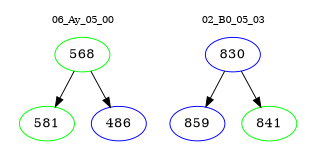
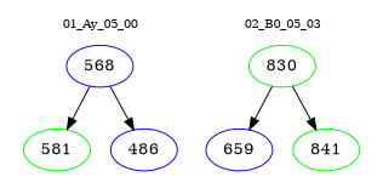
  digraph {
    node [color=blue]
    edge [color=black]
-   n1 [color=green label=568]
+   n1 [label=568]
    n2 [color=green label=581]
    n3 [label=486]
-   n4 [label=830]
-   n5 [label=859]
+   n4 [color=green label=830]
+   n5 [label=659]
    n6 [color=green label=841]
    subgraph cluster_1 {
      color=white
      fontsize=10
-     label="06_Ay_05_00"
+     label="01_Ay_05_00"
      n1
      n2
      n3
    }
    subgraph cluster_2 {
      color=white
      fontsize=10
      label="02_B0_05_03"
      n4
      n5
      n6
    }
    n1 -> n2
    n1 -> n3
    n4 -> n5
    n4 -> n6
  }
